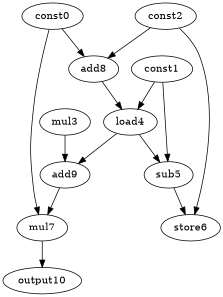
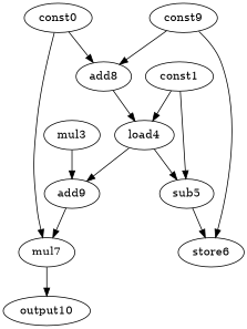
  digraph {
    node [opcode=const]
    edge [operand=0]
    mul7 [opcode=mul]
    const0
    add8 [opcode=add]
    output10 [opcode=output]
    load4 [opcode=load]
    const1
    sub5 [opcode=sub]
    mul3 [opcode=mul]
    add9 [opcode=add]
    store6 [opcode=store]
-   const2
+   const2 [label=const9]
    mul7 -> output10
    const0 -> mul7
    const0 -> add8
    add8 -> load4
    load4 -> sub5 [operand=1]
    load4 -> add9 [operand=1]
    const1 -> load4
    const1 -> sub5
    sub5 -> store6 [operand=1]
    mul3 -> add9
    add9 -> mul7 [operand=1]
    const2 -> add8 [operand=1]
    const2 -> store6
  }
